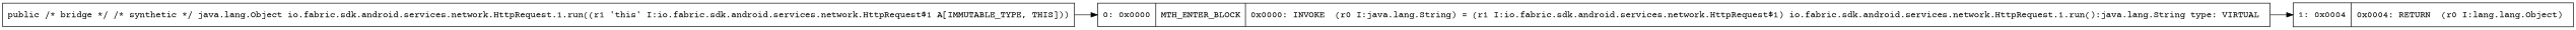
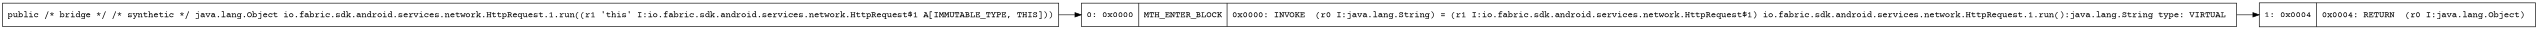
  digraph {
    rankdir=LR
    fontname="Courier Prime"
    node [shape=record fontname="Courier Prime"]
    edge [fontname="Courier Prime"]
    n1 [label="{0\:\ 0x0000|MTH_ENTER_BLOCK\l|0x0000: INVOKE  (r0 I:java.lang.String) = (r1 I:io.fabric.sdk.android.services.network.HttpRequest$1) io.fabric.sdk.android.services.network.HttpRequest.1.run():java.lang.String type: VIRTUAL \l}"]
-   n2 [label="{1\:\ 0x0004|0x0004: RETURN  (r0 I:lang.lang.Object) \l}"]
+   n2 [label="{1\:\ 0x0004|0x0004: RETURN  (r0 I:java.lang.Object) \l}"]
    n3 [label="{public \/* bridge *\/ \/* synthetic *\/ java.lang.Object io.fabric.sdk.android.services.network.HttpRequest.1.run((r1 'this' I:io.fabric.sdk.android.services.network.HttpRequest$1 A[IMMUTABLE_TYPE, THIS])) }"]
    n1 -> n2
    n3 -> n1
  }
